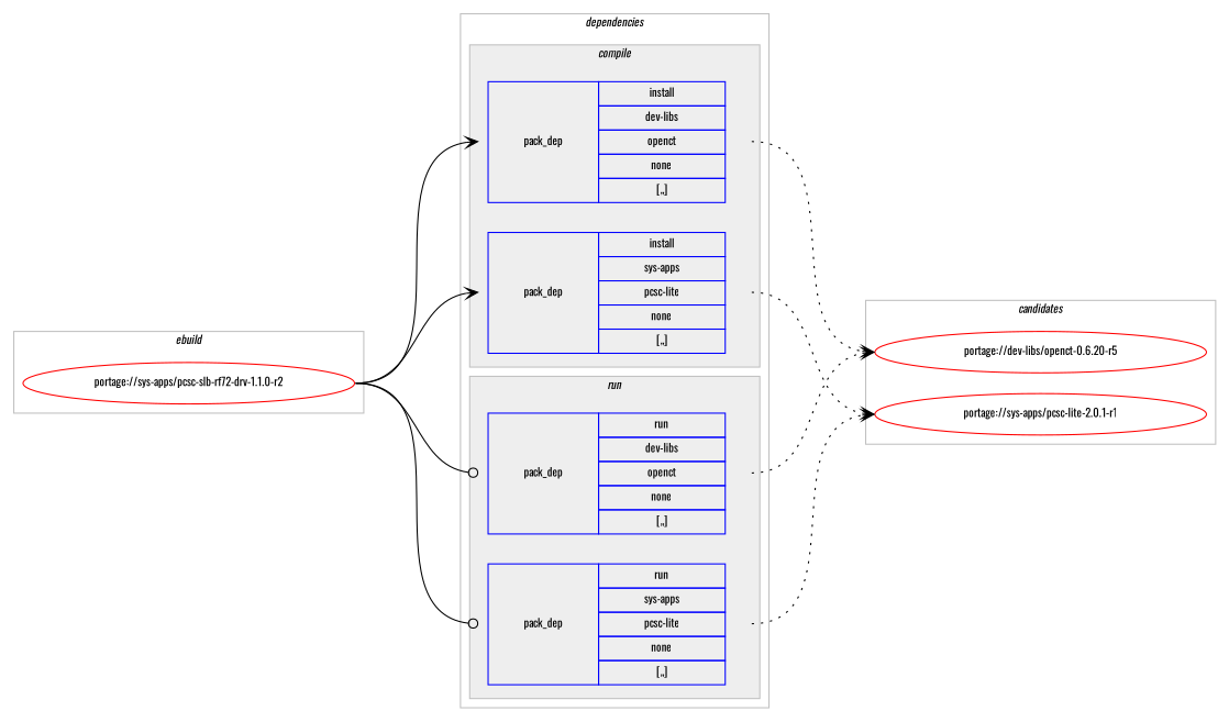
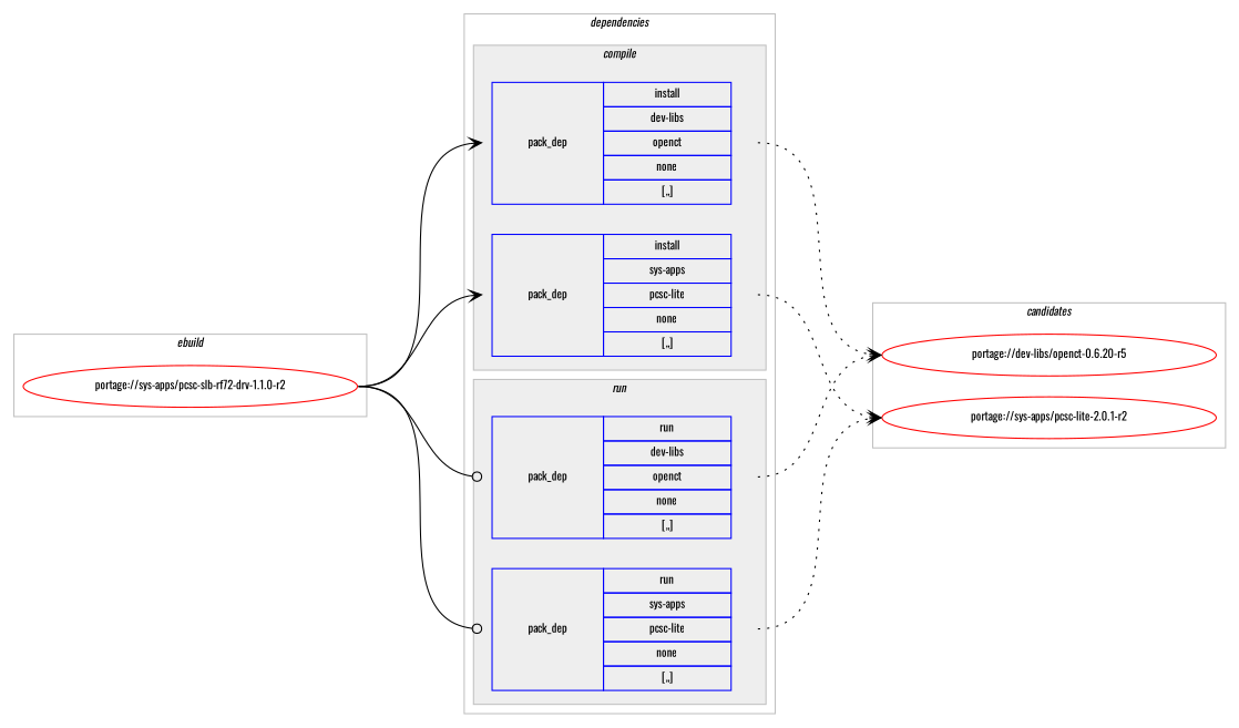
  digraph {
    compound=true
    concentrate=true
    fontname=Oswald
    fontsize=10
    newrank=true
    rankdir=LR
    ranksep=1.5
    node [color=blue fontname=Oswald fontsize=10 shape=none]
    edge [arrowhead=vee headport=w style=solid tailport=e weight=20 fontname=Oswald]
    n1 [color=red label="portage://sys-apps/pcsc-slb-rf72-drv-1.1.0-r2" width=4 shape=""]
    n2 [label=<<TABLE BORDER="0" CELLBORDER="1" CELLSPACING="0" CELLPADDING="4" WIDTH="220"><TR><TD ROWSPAN="6" CELLPADDING="30">pack_dep</TD></TR><TR><TD WIDTH="110">install</TD></TR><TR><TD>dev-libs</TD></TR><TR><TD>openct</TD></TR><TR><TD>none</TD></TR><TR><TD>[,,]</TD></TR></TABLE>>]
    n3 [label=<<TABLE BORDER="0" CELLBORDER="1" CELLSPACING="0" CELLPADDING="4" WIDTH="220"><TR><TD ROWSPAN="6" CELLPADDING="30">pack_dep</TD></TR><TR><TD WIDTH="110">install</TD></TR><TR><TD>sys-apps</TD></TR><TR><TD>pcsc-lite</TD></TR><TR><TD>none</TD></TR><TR><TD>[,,]</TD></TR></TABLE>>]
    n4 [label=<<TABLE BORDER="0" CELLBORDER="1" CELLSPACING="0" CELLPADDING="4" WIDTH="220"><TR><TD ROWSPAN="6" CELLPADDING="30">pack_dep</TD></TR><TR><TD WIDTH="110">run</TD></TR><TR><TD>dev-libs</TD></TR><TR><TD>openct</TD></TR><TR><TD>none</TD></TR><TR><TD>[,,]</TD></TR></TABLE>>]
    n5 [label=<<TABLE BORDER="0" CELLBORDER="1" CELLSPACING="0" CELLPADDING="4" WIDTH="220"><TR><TD ROWSPAN="6" CELLPADDING="30">pack_dep</TD></TR><TR><TD WIDTH="110">run</TD></TR><TR><TD>sys-apps</TD></TR><TR><TD>pcsc-lite</TD></TR><TR><TD>none</TD></TR><TR><TD>[,,]</TD></TR></TABLE>>]
    n6 [color=red label="portage://dev-libs/openct-0.6.20-r5" width=4 shape=""]
-   n7 [color=red label="portage://sys-apps/pcsc-lite-2.0.1-r1" width=4 shape=""]
+   n7 [color=red label="portage://sys-apps/pcsc-lite-2.0.1-r2" width=4 shape=""]
    subgraph cluster_1 {
      color=gray
      label=<<i>ebuild</i>>
      n1
    }
    subgraph cluster_2 {
      color=gray
      label=<<i>dependencies</i>>
      subgraph cluster_3 {
        color=gray
        fillcolor="#eeeeee"
        label=<<i>compile</i>>
        style=filled
        subgraph sub_4 {
          color=gray
          fillcolor="#eeeeee"
          label=<<i>compile</i>>
          style=filled
          n2
        }
        subgraph sub_5 {
          color=gray
          fillcolor="#eeeeee"
          label=<<i>compile</i>>
          style=filled
          n3
        }
      }
      subgraph cluster_6 {
        color=gray
        fillcolor="#eeeeee"
        label=<<i>compile and run</i>>
        style=filled
      }
      subgraph cluster_7 {
        color=gray
        fillcolor="#eeeeee"
        label=<<i>run</i>>
        style=filled
        subgraph sub_8 {
          color=gray
          fillcolor="#eeeeee"
          label=<<i>run</i>>
          style=filled
          n4
        }
        subgraph sub_9 {
          color=gray
          fillcolor="#eeeeee"
          label=<<i>run</i>>
          style=filled
          n5
        }
      }
    }
    subgraph cluster_10 {
      color=gray
      label=<<i>candidates</i>>
      rank=same
      subgraph sub_11 {
        color=black
        label=<<i>candidates</i>>
        nodesep=1
        rank=same
        n6
      }
      subgraph sub_12 {
        color=black
        label=<<i>candidates</i>>
        nodesep=1
        rank=same
        n7
      }
      subgraph sub_13 {
        color=black
        label=<<i>candidates</i>>
        nodesep=1
        rank=same
        n6
      }
      subgraph sub_14 {
        color=black
        label=<<i>candidates</i>>
        nodesep=1
        rank=same
        n7
      }
    }
    n1 -> n2
    n1 -> n3
    n1 -> n4 [arrowhead=odot]
    n1 -> n5 [arrowhead=odot]
    n2 -> n6 [style=dotted weight=100]
    n3 -> n7 [style=dotted weight=100]
    n4 -> n6 [style=dotted weight=100]
    n5 -> n7 [style=dotted weight=100]
  }
